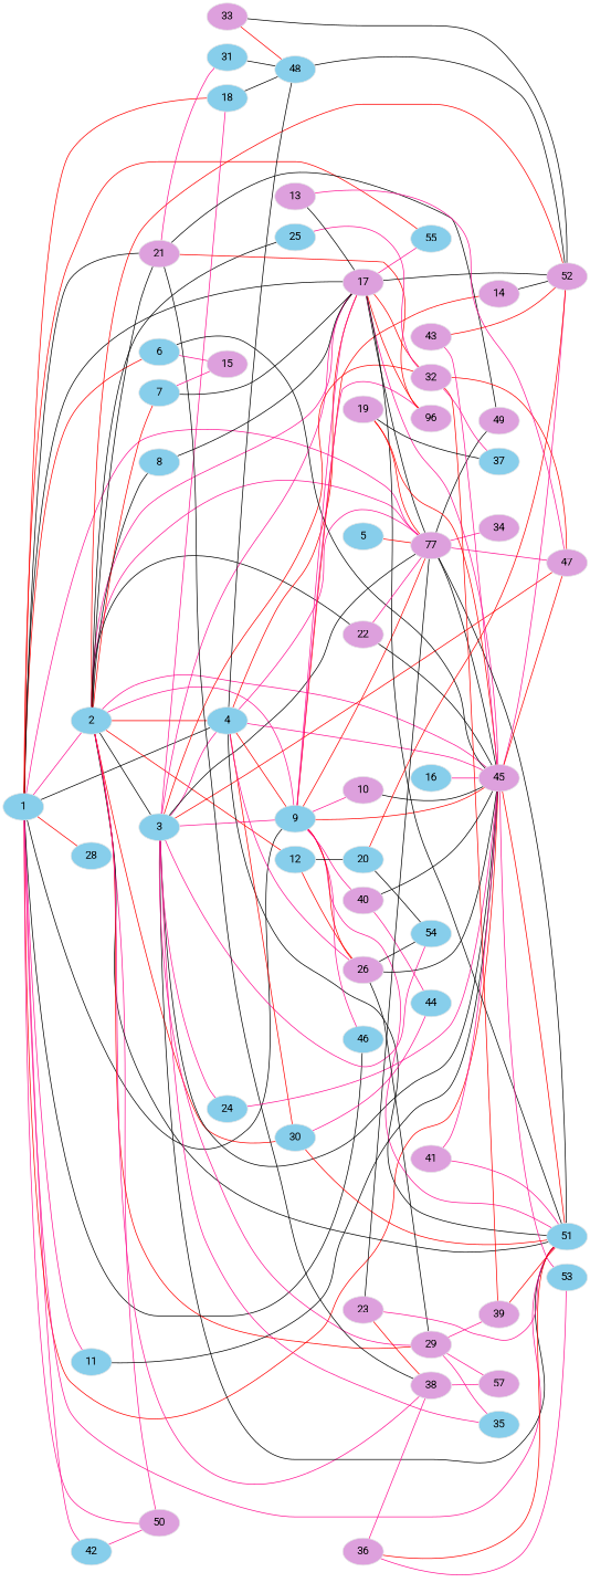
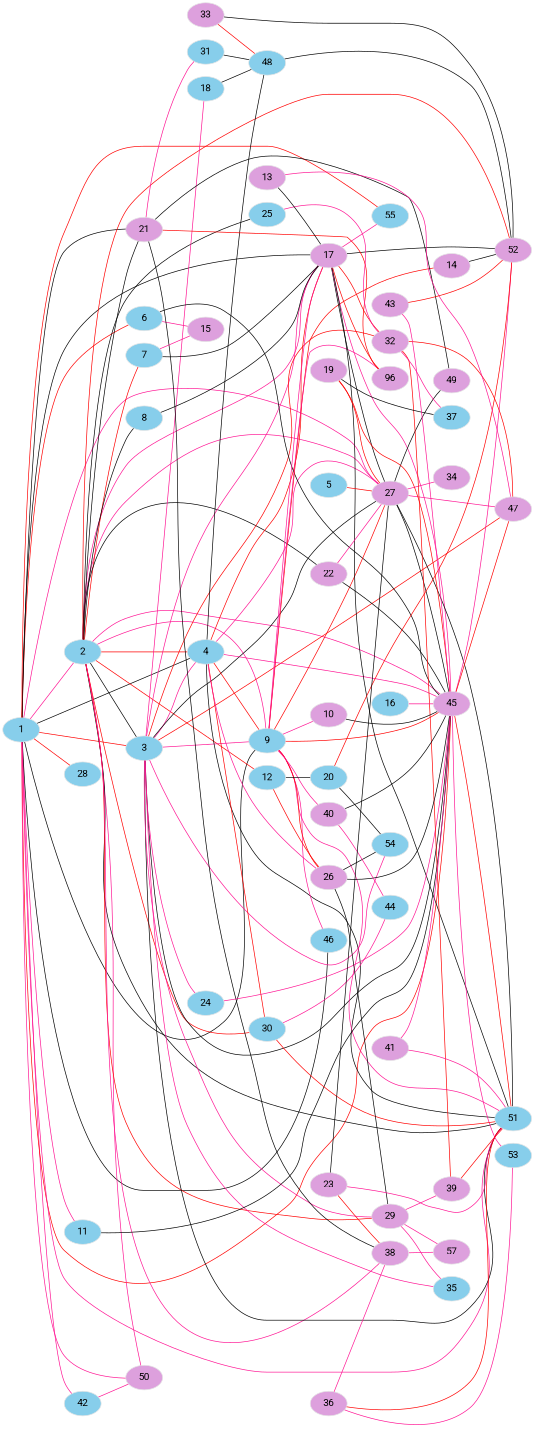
  graph {
    fontname=Roboto
    rankdir=LR
    node [color=gray90 fillcolor=skyblue fontname=Roboto style=filled]
    edge [color=deeppink fontname=Roboto weight=1.0]
    1
    2
    3
    4
    6
    9
    11
    17 [fillcolor=plum]
    21 [fillcolor=plum]
-   27 [fillcolor=plum label=77]
+   27 [fillcolor=plum]
    28
    42
    45 [fillcolor=plum]
    46
    50 [fillcolor=plum]
    51
    55
    7
    8
    12
    22 [fillcolor=plum]
    25
    29 [fillcolor=plum]
    30
    38 [fillcolor=plum]
    52 [fillcolor=plum]
    18
    24
    32 [fillcolor=plum]
    35
    47 [fillcolor=plum]
    54
    26 [fillcolor=plum]
    48
    15 [fillcolor=plum]
    10 [fillcolor=plum]
    14 [fillcolor=plum]
    40 [fillcolor=plum]
    n39 [fillcolor=plum label=96]
    31
    49 [fillcolor=plum]
    34 [fillcolor=plum]
    53
    20
    39 [fillcolor=plum]
    57 [fillcolor=plum]
    44
    37
    5
    13 [fillcolor=plum]
    16
    19 [fillcolor=plum]
    23 [fillcolor=plum]
    33 [fillcolor=plum]
    36 [fillcolor=plum]
    41 [fillcolor=plum]
    43 [fillcolor=plum]
    1 -- 2
-   1 -- 18 [color=red]
+   1 -- 3 [color=red]
    1 -- 4 [color=black weight=2.0]
    1 -- 6 [color=red]
    1 -- 9 [color=black]
    1 -- 11
    1 -- 17 [color=black]
    1 -- 21 [color=black]
    1 -- 27
    1 -- 28 [color=red]
    1 -- 42
    1 -- 45 [color=red]
    1 -- 46 [color=black]
    1 -- 50
    1 -- 51
    1 -- 55 [color=red]
    2 -- 3 [color=black]
    2 -- 4 [color=red weight=2.0]
    2 -- 9
    2 -- 17
    2 -- 21 [color=black]
    2 -- 27
    2 -- 45
    2 -- 50
    2 -- 51 [color=black weight=2.0]
    2 -- 7 [color=red]
    2 -- 8 [color=black]
    2 -- 12 [color=red]
    2 -- 22 [color=black]
    2 -- 25 [color=black]
    2 -- 29 [color=red]
    2 -- 30 [color=red]
    2 -- 38
    2 -- 52 [color=red]
    3 -- 4 [weight=2.0]
    3 -- 9
    3 -- 17
    3 -- 27 [color=black]
    3 -- 45 [color=black]
    3 -- 51 [color=black]
    3 -- 29
    3 -- 18
    3 -- 24
    3 -- 32 [color=red]
    3 -- 35
    3 -- 47 [color=red]
    3 -- 54
    4 -- 9 [color=red weight=3.0]
    4 -- 17 [color=red weight=3.0]
    4 -- 27 [weight=3.0]
    4 -- 45 [weight=3.0]
    4 -- 51 [color=black weight=2.0]
    4 -- 30 [color=red]
    4 -- 26
    4 -- 48 [color=black weight=2.0]
    6 -- 45 [color=black]
    6 -- 15
    9 -- 17
    9 -- 27 [color=red]
    9 -- 45 [color=red]
    9 -- 46
    9 -- 51
    9 -- 26 [color=red]
    9 -- 10 [weight=2.0]
    9 -- 14 [color=red]
    9 -- 40 [weight=2.0]
    9 -- n39
    11 -- 45 [color=black]
    17 -- 27 [color=black]
    17 -- 45
    17 -- 51 [color=black]
    17 -- 55 [weight=2.0]
    17 -- 52 [color=black]
    17 -- 32 [color=red]
    17 -- n39 [color=red]
    21 -- 38 [color=black]
    21 -- n39 [color=red]
    21 -- 31
    21 -- 49 [color=black]
    27 -- 45 [color=black]
    27 -- 51 [color=black]
    27 -- 47
    27 -- 49 [color=black]
    27 -- 34
    42 -- 50
    45 -- 51 [color=red]
    45 -- 52
    45 -- 47 [color=red]
    45 -- 53 [weight=2.0]
    7 -- 17 [color=black]
    7 -- 15
    8 -- 17 [color=black]
    12 -- 26 [color=red]
    12 -- 20 [color=black]
    22 -- 27
    22 -- 45 [color=black]
    25 -- 32
    29 -- 35
    29 -- 39
    29 -- 57
    30 -- 51 [color=red]
    30 -- 44
    38 -- 57
    18 -- 48 [color=black]
    24 -- 45
    32 -- 47 [color=red]
    32 -- 39 [color=red]
    32 -- 37
    26 -- 45 [color=black]
    26 -- 29 [color=black]
    26 -- 54 [color=black]
    48 -- 52 [color=black]
    10 -- 45 [color=black]
    14 -- 52 [color=black]
    40 -- 45 [color=black]
    40 -- 44
    31 -- 48 [color=black]
    20 -- 52 [color=red]
    20 -- 54 [color=black]
    39 -- 51 [color=red]
    5 -- 27 [color=red]
    13 -- 17 [color=black]
    13 -- 47
    16 -- 45
    19 -- 27 [color=red]
    19 -- 45 [color=red]
    19 -- 37 [color=black]
    23 -- 27 [color=black]
    23 -- 51
    23 -- 38 [color=red]
    33 -- 52 [color=black]
    33 -- 48 [color=red]
    36 -- 51 [color=red]
    36 -- 38
    36 -- 53
    41 -- 45
    41 -- 51
    43 -- 45
    43 -- 52 [color=red]
  }
